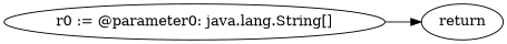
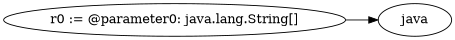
  digraph {
    rankdir=LR
    "r0 := @parameter0: java.lang.String[]"
-   return
+   return [label=java]
    "r0 := @parameter0: java.lang.String[]" -> return
  }
